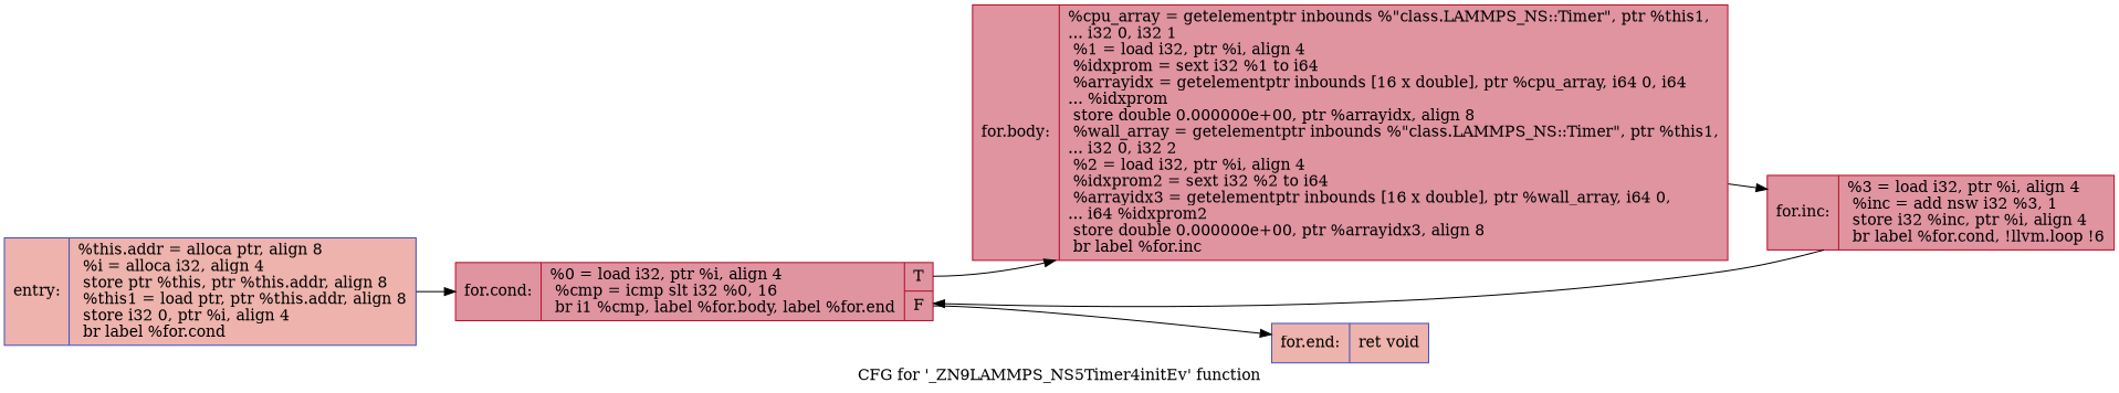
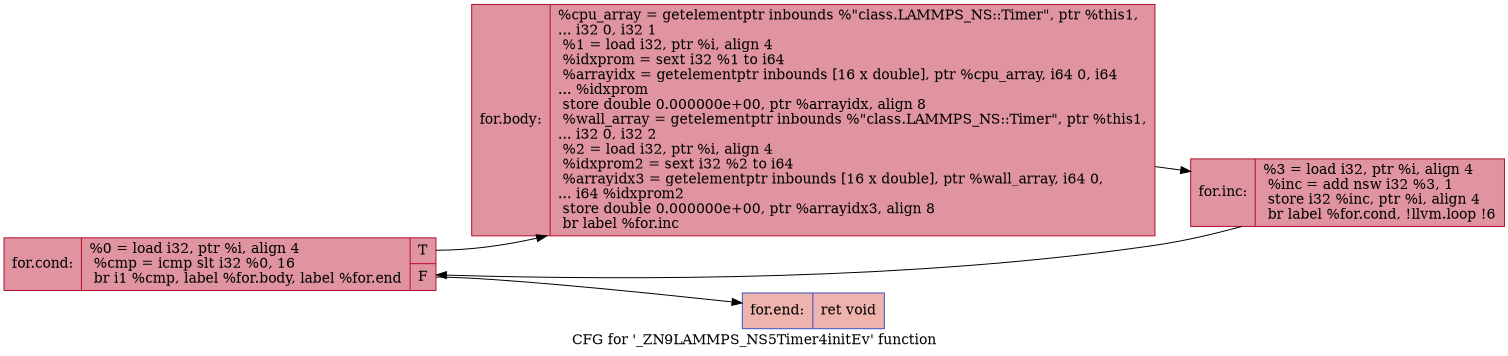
  digraph {
    label="CFG for '_ZN9LAMMPS_NS5Timer4initEv' function"
    rankdir=LR
    fontname="DejaVu Serif"
    node [color="#b70d28ff" fillcolor="#b70d2870" fontname="DejaVu Serif" shape=record style=filled]
    edge [fontname="DejaVu Serif"]
-   n1 [color="#3d50c3ff" fillcolor="#d6524470" label="{entry:\l|  %this.addr = alloca ptr, align 8\l  %i = alloca i32, align 4\l  store ptr %this, ptr %this.addr, align 8\l  %this1 = load ptr, ptr %this.addr, align 8\l  store i32 0, ptr %i, align 4\l  br label %for.cond\l}"]
    n2 [label="{for.cond:\l|  %0 = load i32, ptr %i, align 4\l  %cmp = icmp slt i32 %0, 16\l  br i1 %cmp, label %for.body, label %for.end\l|{<s0>T|<s1>F}}"]
    n3 [label="{for.body:\l|  %cpu_array = getelementptr inbounds %\"class.LAMMPS_NS::Timer\", ptr %this1,\l... i32 0, i32 1\l  %1 = load i32, ptr %i, align 4\l  %idxprom = sext i32 %1 to i64\l  %arrayidx = getelementptr inbounds [16 x double], ptr %cpu_array, i64 0, i64\l... %idxprom\l  store double 0.000000e+00, ptr %arrayidx, align 8\l  %wall_array = getelementptr inbounds %\"class.LAMMPS_NS::Timer\", ptr %this1,\l... i32 0, i32 2\l  %2 = load i32, ptr %i, align 4\l  %idxprom2 = sext i32 %2 to i64\l  %arrayidx3 = getelementptr inbounds [16 x double], ptr %wall_array, i64 0,\l... i64 %idxprom2\l  store double 0.000000e+00, ptr %arrayidx3, align 8\l  br label %for.inc\l}"]
    n4 [color="#3d50c3ff" fillcolor="#d6524470" label="{for.end:\l|  ret void\l}"]
    n5 [label="{for.inc:\l|  %3 = load i32, ptr %i, align 4\l  %inc = add nsw i32 %3, 1\l  store i32 %inc, ptr %i, align 4\l  br label %for.cond, !llvm.loop !6\l}"]
-   n1 -> n2
    n2 -> n3 [tailport=s0]
    n2 -> n4 [tailport=s1]
    n3 -> n5
    n5 -> n2
  }
